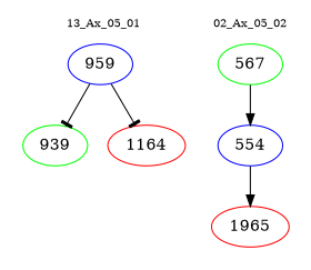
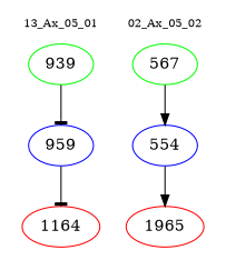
  digraph {
    node [color=green]
    edge [arrowhead=tee color=black style=solid]
    n1 [label=939]
    n2 [color=blue label=959]
    n3 [color=red label=1164]
    n4 [label=567]
    n5 [color=blue label=554]
    n6 [color=red label=1965]
    subgraph cluster_1 {
      color=white
      fontsize=10
      label="13_Ax_05_01"
      n1
      n2
      n3
    }
    subgraph cluster_2 {
      color=white
      fontsize=10
      label="02_Ax_05_02"
      n4
      n5
      n6
    }
-   n2 -> n1
+   n1 -> n2
    n2 -> n3
    n4 -> n5 [arrowhead=normal]
    n5 -> n6 [arrowhead=normal]
  }
